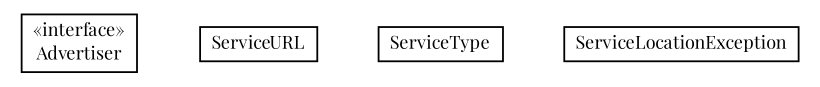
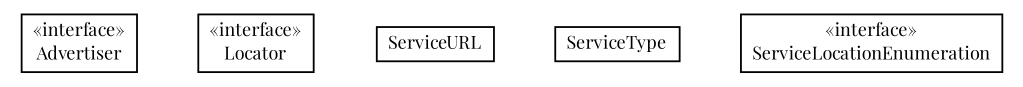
  digraph {
    nodesep=0.25
    ranksep=0.5
    fontname="Playfair Display"
    node [fontcolor=black fontname="Playfair Display" fontsize=10.0 shape=plaintext]
    n1 [label=<<table title="ch.ethz.iks.slp.Advertiser" border="0" cellborder="1" cellspacing="0" cellpadding="2" port="p" href="./Advertiser.html"> 		<tr><td><table border="0" cellspacing="0" cellpadding="1"> <tr><td align="center" balign="center"> &#171;interface&#187; </td></tr> <tr><td align="center" balign="center"> Advertiser </td></tr> 		</table></td></tr> 		</table>>]
+   n2 [label=<<table title="ch.ethz.iks.slp.Locator" border="0" cellborder="1" cellspacing="0" cellpadding="2" port="p" href="./Locator.html"> 		<tr><td><table border="0" cellspacing="0" cellpadding="1"> <tr><td align="center" balign="center"> &#171;interface&#187; </td></tr> <tr><td align="center" balign="center"> Locator </td></tr> 		</table></td></tr> 		</table>>]
    n3 [label=<<table title="ch.ethz.iks.slp.ServiceURL" border="0" cellborder="1" cellspacing="0" cellpadding="2" port="p" href="./ServiceURL.html"> 		<tr><td><table border="0" cellspacing="0" cellpadding="1"> <tr><td align="center" balign="center"> ServiceURL </td></tr> 		</table></td></tr> 		</table>>]
    n4 [label=<<table title="ch.ethz.iks.slp.ServiceType" border="0" cellborder="1" cellspacing="0" cellpadding="2" port="p" href="./ServiceType.html"> 		<tr><td><table border="0" cellspacing="0" cellpadding="1"> <tr><td align="center" balign="center"> ServiceType </td></tr> 		</table></td></tr> 		</table>>]
-   n6 [label=<<table title="ch.ethz.iks.slp.ServiceLocationException" border="0" cellborder="1" cellspacing="0" cellpadding="2" port="p" href="./ServiceLocationException.html"> 		<tr><td><table border="0" cellspacing="0" cellpadding="1"> <tr><td align="center" balign="center"> ServiceLocationException </td></tr> 		</table></td></tr> 		</table>>]
+   n5 [label=<<table title="ch.ethz.iks.slp.ServiceLocationEnumeration" border="0" cellborder="1" cellspacing="0" cellpadding="2" port="p" href="./ServiceLocationEnumeration.html"> 		<tr><td><table border="0" cellspacing="0" cellpadding="1"> <tr><td align="center" balign="center"> &#171;interface&#187; </td></tr> <tr><td align="center" balign="center"> ServiceLocationEnumeration </td></tr> 		</table></td></tr> 		</table>>]
  }
